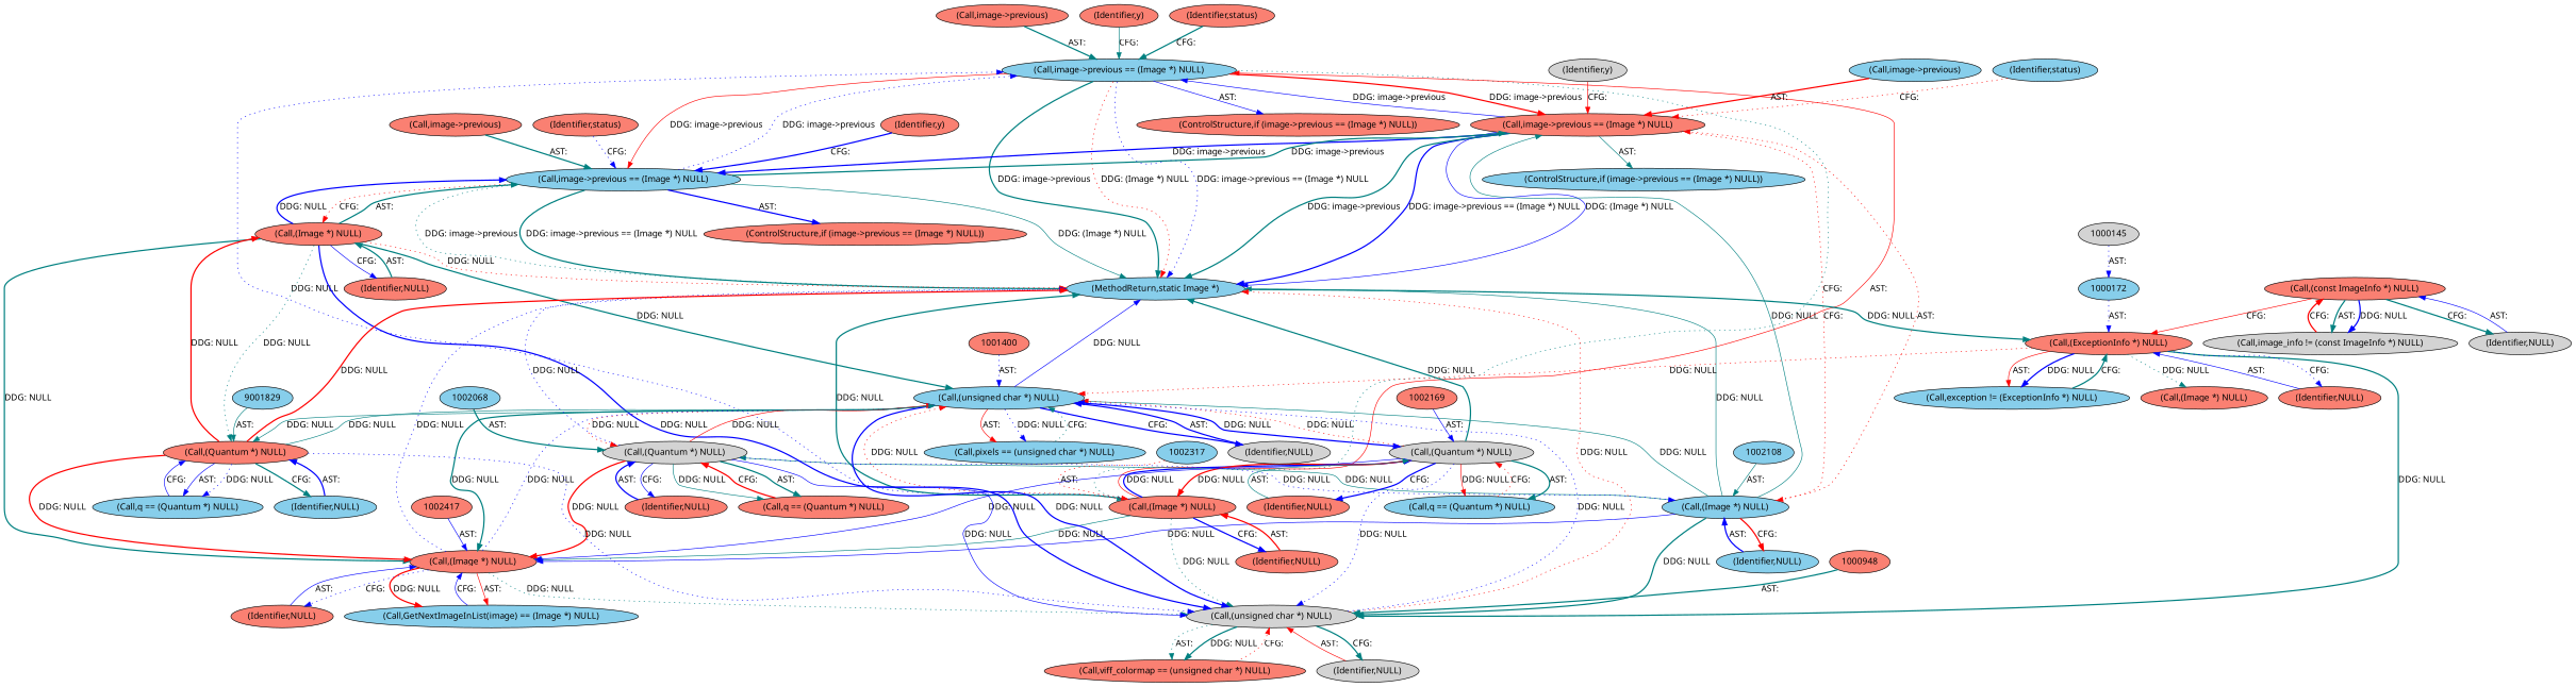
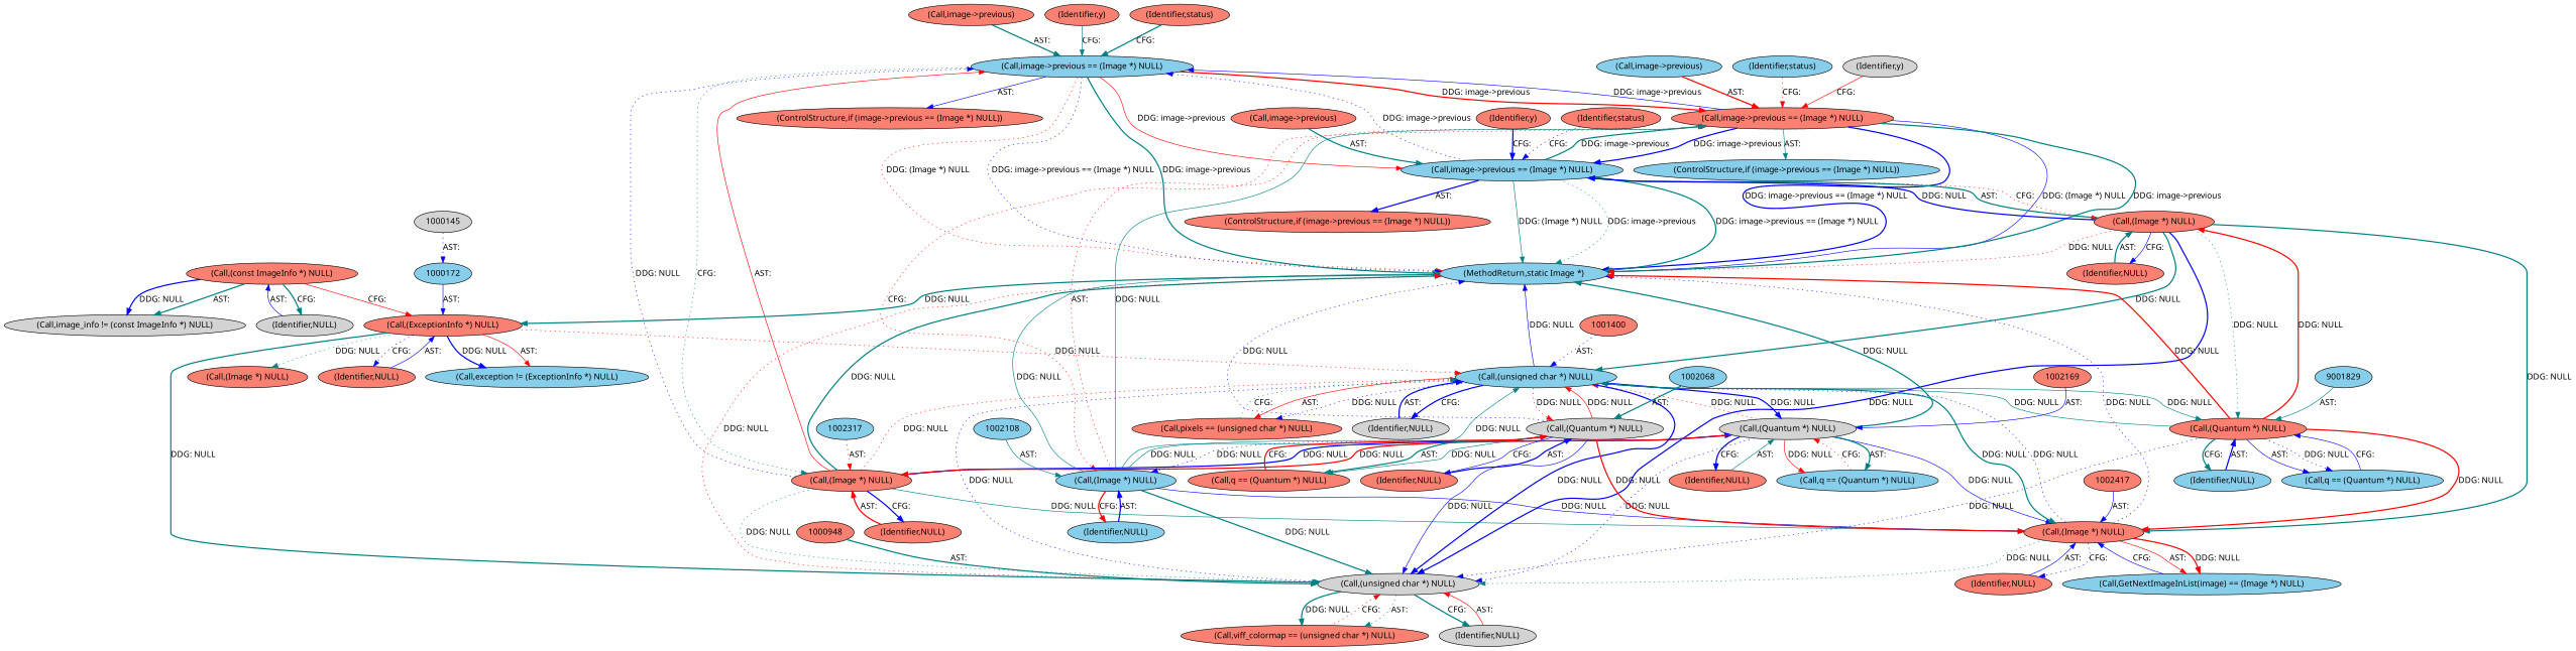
  digraph {
    fontname="Noto Sans"
    node [fillcolor=salmon fontname="Noto Sans" style=filled]
    edge [color=blue fontname="Noto Sans" style=bold]
    n1 [fillcolor=skyblue label="(Call,image->previous == (Image *) NULL)"]
    n2 [label="(Call,image->previous == (Image *) NULL)"]
    n3 [fillcolor=skyblue label="(Call,image->previous == (Image *) NULL)"]
    n4 [label="(Call,(Image *) NULL)"]
    n5 [label="(ControlStructure,if (image->previous == (Image *) NULL))"]
    n6 [fillcolor=skyblue label="(MethodReturn,static Image *)"]
    n7 [fillcolor=skyblue label="(Call,(Image *) NULL)"]
    n8 [fillcolor=skyblue label="(ControlStructure,if (image->previous == (Image *) NULL))"]
    n9 [label="(Call,(Image *) NULL)"]
    n10 [label="(ControlStructure,if (image->previous == (Image *) NULL))"]
    n11 [fillcolor=lightgrey label="(Call,(Quantum *) NULL)"]
    n12 [fillcolor=skyblue label="(Call,(unsigned char *) NULL)"]
    n13 [label="(Call,(Image *) NULL)"]
    n14 [fillcolor=lightgrey label="(Call,(unsigned char *) NULL)"]
    n15 [label="(Identifier,NULL)"]
    n16 [label="(Call,(ExceptionInfo *) NULL)"]
    n17 [fillcolor=lightgrey label="(Call,(Quantum *) NULL)"]
    n18 [fillcolor=skyblue label="(Identifier,NULL)"]
    n19 [label="(Call,(Quantum *) NULL)"]
    n20 [label="(Identifier,NULL)"]
    n21 [label="(Identifier,NULL)"]
    n22 [fillcolor=skyblue label="(Call,q == (Quantum *) NULL)"]
-   n23 [fillcolor=skyblue label="(Call,pixels == (unsigned char *) NULL)"]
+   n23 [label="(Call,pixels == (unsigned char *) NULL)"]
    n24 [fillcolor=lightgrey label="(Identifier,NULL)"]
    n25 [label="(Identifier,NULL)"]
    n26 [fillcolor=skyblue label="(Call,GetNextImageInList(image) == (Image *) NULL)"]
    n27 [label="(Call,viff_colormap == (unsigned char *) NULL)"]
    n28 [fillcolor=lightgrey label="(Identifier,NULL)"]
    n29 [fillcolor=skyblue label="(Identifier,NULL)"]
    n30 [fillcolor=skyblue label="(Call,q == (Quantum *) NULL)"]
    n31 [label="(Call,q == (Quantum *) NULL)"]
    n32 [label="(Identifier,NULL)"]
    n33 [fillcolor=skyblue label="(Call,exception != (ExceptionInfo *) NULL)"]
    n34 [label="(Call,(Image *) NULL)"]
    n35 [label="(Identifier,NULL)"]
    n36 [label="(Call,(const ImageInfo *) NULL)"]
    n37 [fillcolor=lightgrey label="(Call,image_info != (const ImageInfo *) NULL)"]
    n38 [fillcolor=lightgrey label="(Identifier,NULL)"]
    n39 [fillcolor=skyblue label="(Call,image->previous)"]
    n40 [fillcolor=skyblue label="(Identifier,status)"]
    n41 [label="(Identifier,y)"]
    n42 [label="(Call,image->previous)"]
    n43 [label="(Identifier,y)"]
    n44 [label="(Identifier,status)"]
    n45 [label="(Identifier,status)"]
    n46 [label="(Call,image->previous)"]
    n47 [fillcolor=lightgrey label="(Identifier,y)"]
    1002317 [fillcolor=skyblue]
    1002169
    1001400
    n51 [fillcolor=skyblue label=9001829]
    1002417
    1002108 [fillcolor=skyblue]
    1002068 [fillcolor=skyblue]
    1000172 [fillcolor=skyblue]
    1000145 [fillcolor=lightgrey]
    1000948
    n1 -> n2 [color=red label="DDG: image->previous"]
    n1 -> n3 [color=red label="DDG: image->previous" style=solid]
    n1 -> n4 [color=teal label="CFG: " style=dotted]
    n1 -> n5 [label="AST: " style=solid]
    n1 -> n6 [color=red label="DDG: (Image *) NULL" style=dotted]
    n1 -> n6 [label="DDG: image->previous == (Image *) NULL" style=dotted]
    n1 -> n6 [color=teal label="DDG: image->previous"]
    n2 -> n1 [label="DDG: image->previous" style=solid]
    n2 -> n3 [label="DDG: image->previous"]
    n2 -> n6 [label="DDG: image->previous == (Image *) NULL"]
    n2 -> n6 [label="DDG: (Image *) NULL" style=solid]
    n2 -> n6 [color=teal label="DDG: image->previous"]
    n2 -> n7 [color=red label="CFG: " style=dotted]
    n2 -> n8 [color=teal label="AST: " style=solid]
    n3 -> n1 [label="DDG: image->previous" style=dotted]
    n3 -> n2 [color=teal label="DDG: image->previous"]
    n3 -> n6 [color=teal label="DDG: image->previous == (Image *) NULL"]
    n3 -> n6 [color=teal label="DDG: (Image *) NULL" style=solid]
    n3 -> n6 [color=teal label="DDG: image->previous" style=dotted]
    n3 -> n9 [color=red label="CFG: " style=dotted]
    n3 -> n10 [label="AST: "]
    n4 -> n1 [color=red label="AST: " style=solid]
    n4 -> n1 [label="DDG: NULL" style=dotted]
    n4 -> n6 [color=teal label="DDG: NULL"]
    n4 -> n11 [label="DDG: NULL"]
    n4 -> n12 [color=red label="DDG: NULL" style=dotted]
    n4 -> n13 [color=teal label="DDG: NULL" style=solid]
    n4 -> n14 [color=teal label="DDG: NULL" style=dotted]
    n4 -> n15 [label="CFG: "]
    n6 -> n16 [color=teal label="DDG: NULL"]
    n7 -> n2 [color=red label="AST: " style=dotted]
    n7 -> n2 [color=teal label="DDG: NULL" style=solid]
    n7 -> n6 [color=teal label="DDG: NULL" style=solid]
    n7 -> n12 [color=teal label="DDG: NULL" style=solid]
    n7 -> n13 [label="DDG: NULL" style=solid]
    n7 -> n14 [color=teal label="DDG: NULL"]
    n7 -> n17 [color=teal label="DDG: NULL" style=solid]
    n7 -> n18 [color=red label="CFG: "]
    n9 -> n3 [color=teal label="AST: "]
    n9 -> n3 [label="DDG: NULL"]
    n9 -> n6 [color=red label="DDG: NULL" style=dotted]
    n9 -> n12 [color=teal label="DDG: NULL"]
    n9 -> n13 [color=teal label="DDG: NULL"]
    n9 -> n14 [label="DDG: NULL"]
    n9 -> n19 [color=teal label="DDG: NULL" style=dotted]
    n9 -> n20 [label="CFG: " style=solid]
    n11 -> n4 [color=red label="DDG: NULL"]
    n11 -> n6 [color=teal label="DDG: NULL"]
    n11 -> n12 [color=red label="DDG: NULL" style=dotted]
    n11 -> n13 [label="DDG: NULL" style=solid]
    n11 -> n14 [label="DDG: NULL" style=dotted]
    n11 -> n21 [label="CFG: "]
    n11 -> n22 [color=teal label="AST: "]
    n11 -> n22 [color=red label="DDG: NULL" style=solid]
    n12 -> n6 [label="DDG: NULL" style=solid]
    n12 -> n11 [label="DDG: NULL"]
    n12 -> n13 [color=teal label="DDG: NULL"]
    n12 -> n14 [label="DDG: NULL"]
    n12 -> n17 [color=red label="DDG: NULL" style=dotted]
    n12 -> n19 [color=teal label="DDG: NULL" style=solid]
    n12 -> n23 [color=red label="AST: " style=solid]
    n12 -> n23 [label="DDG: NULL" style=dotted]
    n12 -> n24 [label="CFG: "]
    n13 -> n6 [label="DDG: NULL" style=dotted]
    n13 -> n12 [label="DDG: NULL" style=dotted]
    n13 -> n14 [color=teal label="DDG: NULL" style=dotted]
    n13 -> n25 [label="CFG: " style=dotted]
    n13 -> n26 [color=red label="AST: " style=solid]
    n13 -> n26 [color=red label="DDG: NULL"]
    n14 -> n6 [color=red label="DDG: NULL" style=dotted]
    n14 -> n12 [label="DDG: NULL" style=dotted]
    n14 -> n27 [color=teal label="AST: " style=dotted]
    n14 -> n27 [color=teal label="DDG: NULL"]
    n14 -> n28 [color=teal label="CFG: "]
    n15 -> n4 [color=red label="AST: "]
    n16 -> n12 [color=red label="DDG: NULL" style=dotted]
    n16 -> n14 [color=teal label="DDG: NULL"]
    n16 -> n33 [color=red label="AST: " style=solid]
    n16 -> n33 [label="DDG: NULL"]
    n16 -> n34 [color=teal label="DDG: NULL" style=dotted]
    n16 -> n35 [label="CFG: " style=dotted]
    n17 -> n6 [label="DDG: NULL" style=dotted]
    n17 -> n7 [label="DDG: NULL" style=dotted]
    n17 -> n12 [color=red label="DDG: NULL" style=solid]
    n17 -> n13 [color=red label="DDG: NULL"]
    n17 -> n14 [label="DDG: NULL" style=solid]
    n17 -> n31 [color=teal label="AST: "]
    n17 -> n31 [color=teal label="DDG: NULL" style=solid]
    n17 -> n32 [label="CFG: " style=solid]
    n18 -> n7 [label="AST: "]
    n19 -> n6 [color=red label="DDG: NULL"]
    n19 -> n9 [color=red label="DDG: NULL"]
    n19 -> n12 [color=teal label="DDG: NULL" style=solid]
    n19 -> n13 [color=red label="DDG: NULL"]
    n19 -> n14 [label="DDG: NULL" style=dotted]
    n19 -> n29 [color=teal label="CFG: "]
    n19 -> n30 [label="AST: " style=solid]
    n19 -> n30 [label="DDG: NULL" style=dotted]
    n20 -> n9 [color=teal label="AST: "]
    n21 -> n11 [color=teal label="AST: " style=solid]
    n22 -> n11 [color=red label="CFG: " style=dotted]
    n23 -> n12 [color=teal label="CFG: " style=dotted]
    n24 -> n12 [label="AST: "]
    n25 -> n13 [label="AST: " style=solid]
    n26 -> n13 [label="CFG: " style=solid]
    n27 -> n14 [color=red label="CFG: " style=dotted]
    n28 -> n14 [color=red label="AST: " style=solid]
    n29 -> n19 [label="AST: "]
    n30 -> n19 [label="CFG: " style=solid]
    n31 -> n17 [color=red label="CFG: "]
    n32 -> n17 [label="AST: "]
-   n33 -> n16 [color=teal label="CFG: "]
    n35 -> n16 [label="AST: " style=solid]
    n36 -> n16 [color=red label="CFG: " style=solid]
    n36 -> n37 [color=teal label="AST: "]
    n36 -> n37 [label="DDG: NULL"]
    n36 -> n38 [color=teal label="CFG: "]
-   n37 -> n36 [color=red label="CFG: "]
    n38 -> n36 [label="AST: " style=solid]
    n39 -> n2 [color=red label="AST: "]
    n40 -> n2 [color=red label="CFG: " style=dotted]
    n41 -> n3 [label="CFG: "]
    n42 -> n1 [color=teal label="AST: "]
    n43 -> n1 [color=teal label="CFG: " style=solid]
    n44 -> n1 [color=teal label="CFG: "]
    n45 -> n3 [label="CFG: " style=dotted]
    n46 -> n3 [color=teal label="AST: "]
    n47 -> n2 [color=red label="CFG: " style=solid]
    1002317 -> n4 [color=red label="AST: " style=dotted]
    1002169 -> n11 [label="AST: " style=solid]
    1001400 -> n12 [label="AST: " style=dotted]
    n51 -> n19 [color=teal label="AST: " style=solid]
    1002417 -> n13 [label="AST: " style=solid]
    1002108 -> n7 [color=teal label="AST: " style=solid]
    1002068 -> n17 [color=teal label="AST: "]
-   1000172 -> n16 [label="AST: " style=dotted]
+   1000172 -> n16 [label="AST: " style=solid]
    1000145 -> 1000172 [label="AST: " style=dotted]
    1000948 -> n14 [color=teal label="AST: "]
  }
